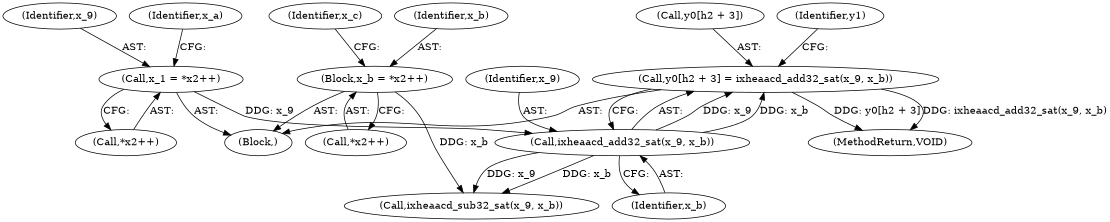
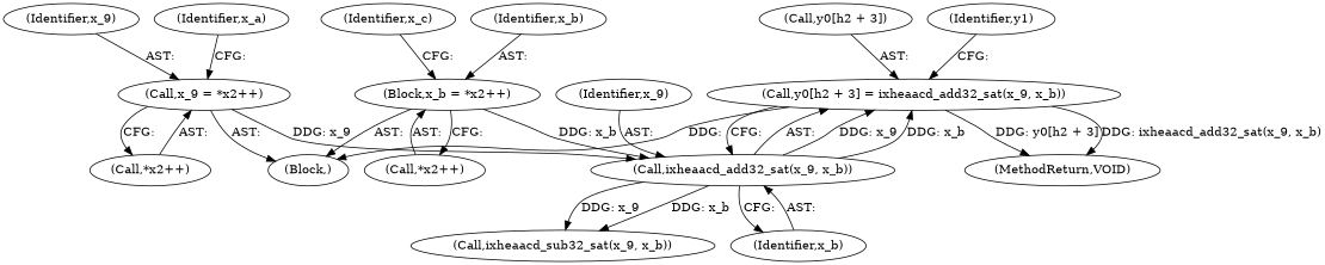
  digraph {
    n1 [label="(Call,y0[h2 + 3] = ixheaacd_add32_sat(x_9, x_b))"]
    n2 [label="(Call,ixheaacd_add32_sat(x_9, x_b))"]
    n3 [label="(MethodReturn,VOID)"]
    n4 [label="(Block,)"]
    n5 [label="(Call,ixheaacd_sub32_sat(x_9, x_b))"]
    n6 [label="(Identifier,x_b)"]
-   n7 [label="(Call,x_1 = *x2++)"]
+   n7 [label="(Call,x_9 = *x2++)"]
    n8 [label="(Call,*x2++)"]
    n9 [label="(Block,x_b = *x2++)"]
    n10 [label="(Call,*x2++)"]
    n11 [label="(Call,y0[h2 + 3])"]
    n12 [label="(Identifier,x_c)"]
    n13 [label="(Identifier,x_9)"]
    n14 [label="(Identifier,x_9)"]
    n15 [label="(Identifier,x_a)"]
    n16 [label="(Identifier,x_b)"]
    n17 [label="(Identifier,y1)"]
    n1 -> n2 [label="CFG: "]
    n1 -> n3 [label="DDG: y0[h2 + 3]"]
    n1 -> n3 [label="DDG: ixheaacd_add32_sat(x_9, x_b)"]
-   n1 -> n4 [label="AST: "]
+   n1 -> n4 [label="DDG: "]
    n2 -> n1 [label="AST: "]
    n2 -> n1 [label="DDG: x_9"]
    n2 -> n1 [label="DDG: x_b"]
    n2 -> n5 [label="DDG: x_9"]
    n2 -> n5 [label="DDG: x_b"]
    n2 -> n6 [label="CFG: "]
    n6 -> n2 [label="AST: "]
    n7 -> n2 [label="DDG: x_9"]
    n7 -> n4 [label="AST: "]
    n7 -> n8 [label="CFG: "]
    n8 -> n7 [label="AST: "]
-   n9 -> n5 [label="DDG: x_b"]
+   n9 -> n2 [label="DDG: x_b"]
    n9 -> n4 [label="AST: "]
    n9 -> n10 [label="CFG: "]
    n10 -> n9 [label="AST: "]
    n11 -> n1 [label="AST: "]
    n12 -> n9 [label="CFG: "]
    n13 -> n7 [label="AST: "]
    n14 -> n2 [label="AST: "]
    n15 -> n7 [label="CFG: "]
    n16 -> n9 [label="AST: "]
    n17 -> n1 [label="CFG: "]
  }
